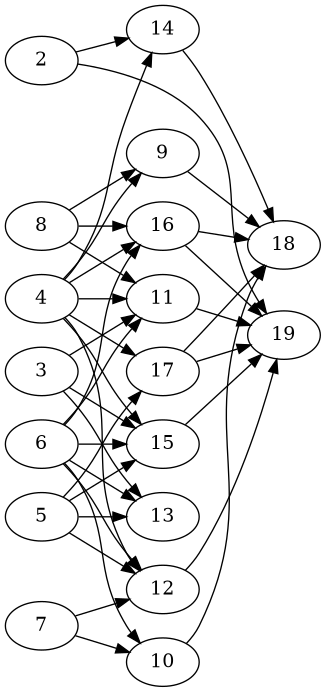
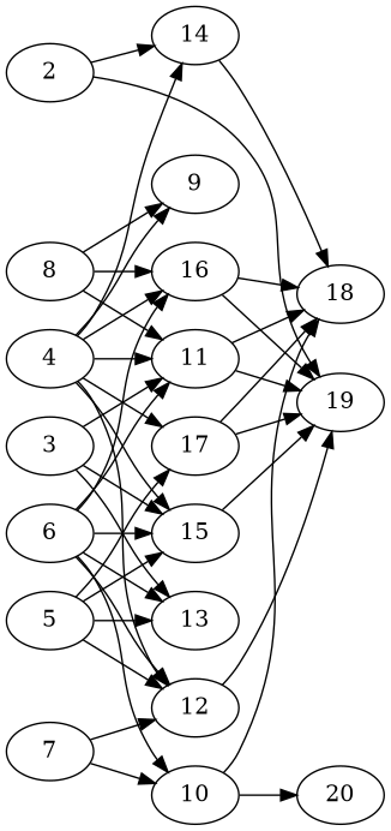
  digraph {
    rankdir=LR
    node [alpha=0.19]
    14 [expect_size=30607360]
    18 [alpha=0.01 expect_size=45087744]
    16 [alpha=0.01 expect_size=32839680]
    19 [alpha=0.02 expect_size=6820864]
    2 [alpha=0.15 expect_size=26864640]
    15 [alpha=0.09 expect_size=49988608]
    3 [alpha=0.04 expect_size=23418880]
    11 [alpha=0.16 expect_size=38489088]
    13 [expect_size=21144576]
    12 [expect_size=32575488]
    4 [alpha=0.08 expect_size=19270656]
    9 [alpha=0.02 expect_size=8483840]
    17 [alpha=0.08 expect_size=15450112]
    5 [alpha=0.13 expect_size=13169664]
    6 [alpha=0.13 expect_size=24499200]
    10 [alpha=0.00 expect_size=23476224]
+   20 [alpha=0.15 expect_size=11717632]
    7 [alpha=0.13 expect_size=37672960]
    8 [alpha=0.04 expect_size=34167808]
    14 -> 18
    16 -> 18
    16 -> 19
    2 -> 14
    2 -> 19
    15 -> 19
    3 -> 15
    3 -> 11
    3 -> 13
    11 -> 19
    12 -> 19
    4 -> 14
    4 -> 16
    4 -> 15
    4 -> 11
    4 -> 12
    4 -> 9
    4 -> 17
-   9 -> 18
+   11 -> 18
    17 -> 18
    17 -> 19
    5 -> 15
    5 -> 13
    5 -> 12
    5 -> 17
    6 -> 16
    6 -> 15
    6 -> 11
    6 -> 13
    6 -> 12
    6 -> 10
    10 -> 18
+   10 -> 20
    7 -> 12
    7 -> 10
    8 -> 16
    8 -> 11
    8 -> 9
  }
